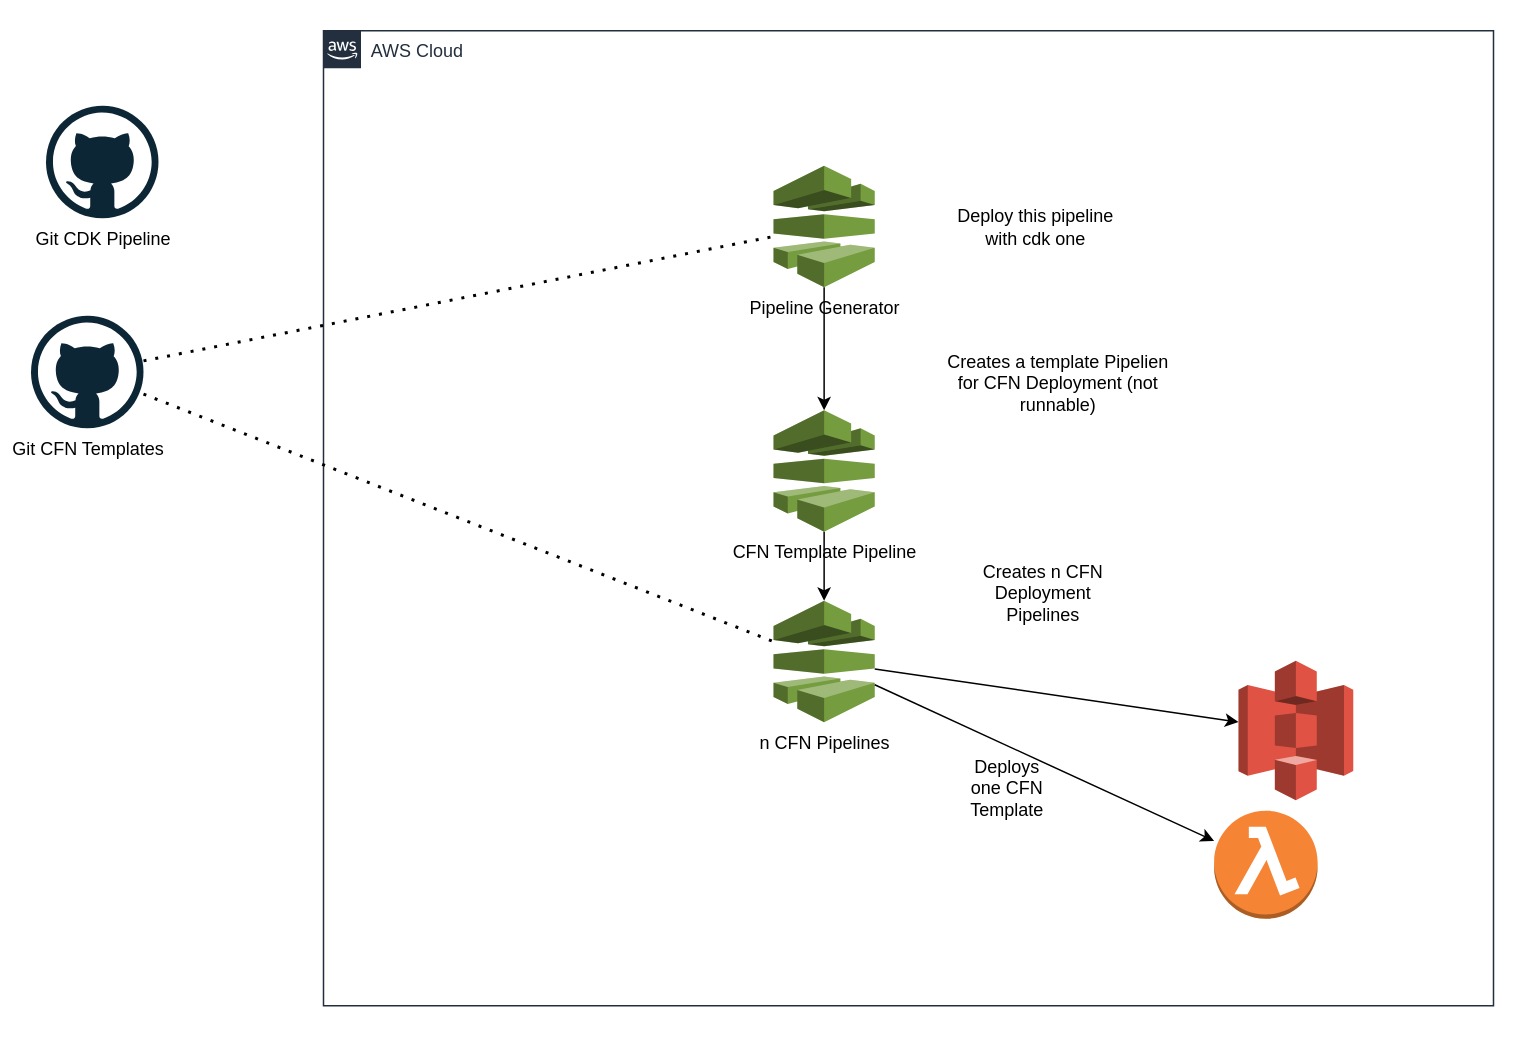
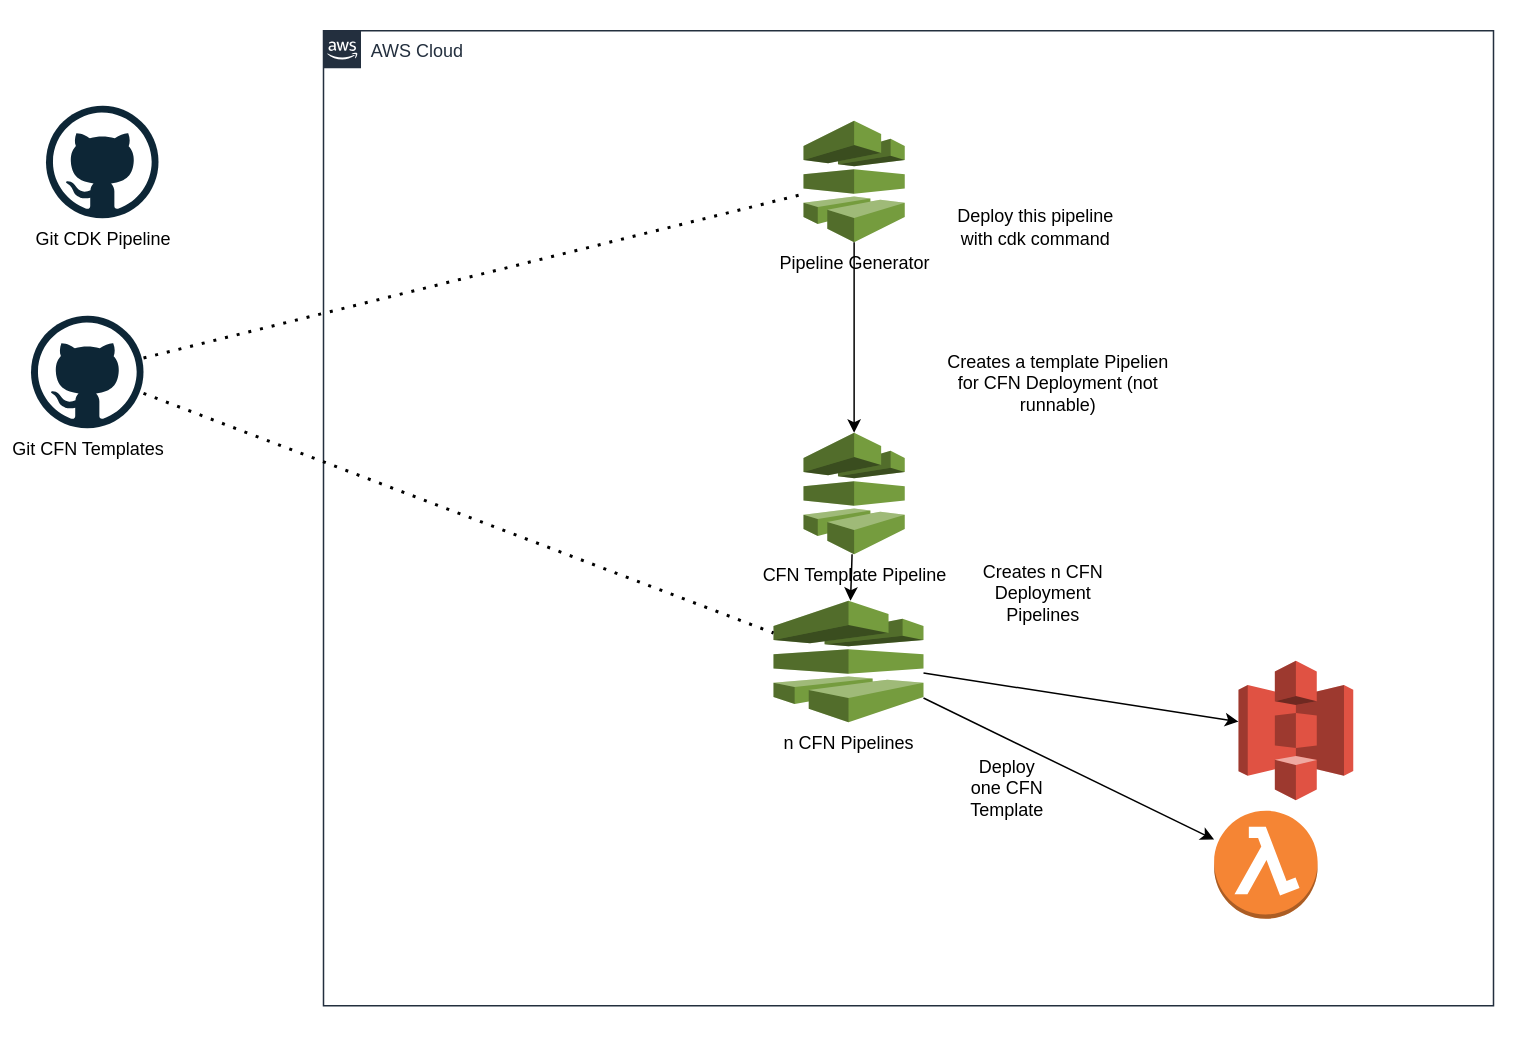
  <mxCell id="0" />
  <mxCell id="1" parent="0" />
  <mxCell id="2" value="AWS Cloud" style="points=[[0,0],[0.25,0],[0.5,0],[0.75,0],[1,0],[1,0.25],[1,0.5],[1,0.75],[1,1],[0.75,1],[0.5,1],[0.25,1],[0,1],[0,0.75],[0,0.5],[0,0.25]];outlineConnect=0;gradientColor=none;html=1;whiteSpace=wrap;fontSize=12;fontStyle=0;shape=mxgraph.aws4.group;grIcon=mxgraph.aws4.group_aws_cloud_alt;strokeColor=#232F3E;fillColor=none;verticalAlign=top;align=left;spacingLeft=30;fontColor=#232F3E;dashed=0;labelBackgroundColor=#ffffff;container=1;pointerEvents=0;collapsible=0;recursiveResize=0;" parent="1" vertex="1"><mxGeometry x="215" y="20" width="780" height="650" as="geometry" /></mxCell>
- <mxCell id="3" value="Pipeline Generator" style="outlineConnect=0;dashed=0;verticalLabelPosition=bottom;verticalAlign=top;align=center;html=1;shape=mxgraph.aws3.codepipeline;fillColor=#759C3E;gradientColor=none;" vertex="1" parent="2"><mxGeometry x="300" y="90" width="67.5" height="81" as="geometry" /></mxCell>
- <mxCell id="4" value="CFN Template Pipeline" style="outlineConnect=0;dashed=0;verticalLabelPosition=bottom;verticalAlign=top;align=center;html=1;shape=mxgraph.aws3.codepipeline;fillColor=#759C3E;gradientColor=none;" vertex="1" parent="2"><mxGeometry x="300" y="253" width="67.5" height="81" as="geometry" /></mxCell>
+ <mxCell id="3" value="Pipeline Generator" style="outlineConnect=0;dashed=0;verticalLabelPosition=bottom;verticalAlign=top;align=center;html=1;shape=mxgraph.aws3.codepipeline;fillColor=#759C3E;gradientColor=none;" vertex="1" parent="2"><mxGeometry x="320" y="60" width="67.5" height="81" as="geometry" /></mxCell>
+ <mxCell id="4" value="CFN Template Pipeline" style="outlineConnect=0;dashed=0;verticalLabelPosition=bottom;verticalAlign=top;align=center;html=1;shape=mxgraph.aws3.codepipeline;fillColor=#759C3E;gradientColor=none;" vertex="1" parent="2"><mxGeometry x="320" y="268" width="67.5" height="81" as="geometry" /></mxCell>
  <mxCell id="5" value="" style="endArrow=classic;html=1;rounded=0;" edge="1" parent="2" source="3" target="4"><mxGeometry width="50" height="50" relative="1" as="geometry"><mxPoint x="330" y="330" as="sourcePoint" /><mxPoint x="380" y="280" as="targetPoint" /></mxGeometry></mxCell>
- <mxCell id="6" value="n CFN Pipelines" style="outlineConnect=0;dashed=0;verticalLabelPosition=bottom;verticalAlign=top;align=center;html=1;shape=mxgraph.aws3.codepipeline;fillColor=#759C3E;gradientColor=none;" vertex="1" parent="2"><mxGeometry x="300" y="380" width="67.5" height="81" as="geometry" /></mxCell>
+ <mxCell id="6" value="n CFN Pipelines" style="outlineConnect=0;dashed=0;verticalLabelPosition=bottom;verticalAlign=top;align=center;html=1;shape=mxgraph.aws3.codepipeline;fillColor=#759C3E;gradientColor=none;" vertex="1" parent="2"><mxGeometry x="300" y="380" width="100" height="81" as="geometry" /></mxCell>
  <mxCell id="7" value="" style="endArrow=classic;html=1;rounded=0;" edge="1" parent="2" source="4" target="6"><mxGeometry width="50" height="50" relative="1" as="geometry"><mxPoint x="344" y="181" as="sourcePoint" /><mxPoint x="344" y="263" as="targetPoint" /></mxGeometry></mxCell>
  <mxCell id="8" value="" style="outlineConnect=0;dashed=0;verticalLabelPosition=bottom;verticalAlign=top;align=center;html=1;shape=mxgraph.aws3.lambda_function;fillColor=#F58534;gradientColor=none;" vertex="1" parent="2"><mxGeometry x="593.75" y="520" width="69" height="72" as="geometry" /></mxCell>
  <mxCell id="9" value="" style="outlineConnect=0;dashed=0;verticalLabelPosition=bottom;verticalAlign=top;align=center;html=1;shape=mxgraph.aws3.s3;fillColor=#E05243;gradientColor=none;" vertex="1" parent="2"><mxGeometry x="610" y="420" width="76.5" height="93" as="geometry" /></mxCell>
  <mxCell id="10" value="" style="endArrow=classic;html=1;rounded=0;" edge="1" parent="2" source="6" target="9"><mxGeometry width="50" height="50" relative="1" as="geometry"><mxPoint x="330" y="330" as="sourcePoint" /><mxPoint x="380" y="280" as="targetPoint" /></mxGeometry></mxCell>
  <mxCell id="11" value="" style="endArrow=classic;html=1;rounded=0;" edge="1" parent="2" source="6" target="8"><mxGeometry width="50" height="50" relative="1" as="geometry"><mxPoint x="378" y="419" as="sourcePoint" /><mxPoint x="600" y="340" as="targetPoint" /></mxGeometry></mxCell>
- <mxCell id="12" value="Deploys one CFN Template" style="text;html=1;strokeColor=none;fillColor=none;align=center;verticalAlign=middle;whiteSpace=wrap;rounded=0;" vertex="1" parent="2"><mxGeometry x="426" y="490" width="60" height="30" as="geometry" /></mxCell>
- <mxCell id="13" value="Deploy this pipeline with cdk one" style="text;html=1;strokeColor=none;fillColor=none;align=center;verticalAlign=middle;whiteSpace=wrap;rounded=0;" vertex="1" parent="2"><mxGeometry x="410" y="115.5" width="130" height="30" as="geometry" /></mxCell>
+ <mxCell id="12" value="Deploy one CFN Template" style="text;html=1;strokeColor=none;fillColor=none;align=center;verticalAlign=middle;whiteSpace=wrap;rounded=0;" vertex="1" parent="2"><mxGeometry x="426" y="490" width="60" height="30" as="geometry" /></mxCell>
+ <mxCell id="13" value="Deploy this pipeline with cdk command" style="text;html=1;strokeColor=none;fillColor=none;align=center;verticalAlign=middle;whiteSpace=wrap;rounded=0;" vertex="1" parent="2"><mxGeometry x="410" y="115.5" width="130" height="30" as="geometry" /></mxCell>
  <mxCell id="14" value="Creates a template Pipelien for CFN Deployment (not runnable)" style="text;html=1;strokeColor=none;fillColor=none;align=center;verticalAlign=middle;whiteSpace=wrap;rounded=0;" vertex="1" parent="2"><mxGeometry x="410" y="220" width="160" height="30" as="geometry" /></mxCell>
  <mxCell id="15" value="Creates n CFN Deployment Pipelines" style="text;html=1;strokeColor=none;fillColor=none;align=center;verticalAlign=middle;whiteSpace=wrap;rounded=0;" vertex="1" parent="2"><mxGeometry x="425" y="360" width="110" height="30" as="geometry" /></mxCell>
  <mxCell id="16" value="Git CDK Pipeline" style="dashed=0;outlineConnect=0;html=1;align=center;labelPosition=center;verticalLabelPosition=bottom;verticalAlign=top;shape=mxgraph.weblogos.github" vertex="1" parent="1"><mxGeometry x="30" y="70" width="75" height="75" as="geometry" /></mxCell>
  <mxCell id="17" value="Git CFN Templates" style="dashed=0;outlineConnect=0;html=1;align=center;labelPosition=center;verticalLabelPosition=bottom;verticalAlign=top;shape=mxgraph.weblogos.github" vertex="1" parent="1"><mxGeometry x="20" y="210" width="75" height="75" as="geometry" /></mxCell>
  <mxCell id="18" value="" style="endArrow=none;dashed=1;html=1;dashPattern=1 3;strokeWidth=2;rounded=0;" edge="1" parent="1" source="17" target="6"><mxGeometry width="50" height="50" relative="1" as="geometry"><mxPoint x="115" y="121" as="sourcePoint" /><mxPoint x="525" y="157" as="targetPoint" /></mxGeometry></mxCell>
  <mxCell id="19" value="" style="endArrow=none;dashed=1;html=1;dashPattern=1 3;strokeWidth=2;rounded=0;" edge="1" parent="1" source="17" target="3"><mxGeometry width="50" height="50" relative="1" as="geometry"><mxPoint x="125" y="131" as="sourcePoint" /><mxPoint x="535" y="167" as="targetPoint" /></mxGeometry></mxCell>
